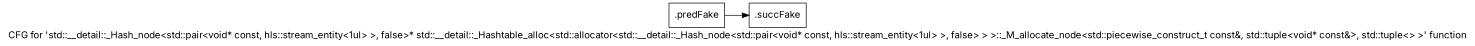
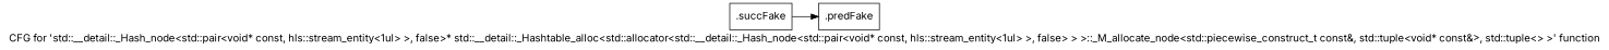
  digraph {
    label="CFG for 'std::__detail::_Hash_node\<std::pair\<void* const, hls::stream_entity\<1ul\> \>, false\>* std::__detail::_Hashtable_alloc\<std::allocator\<std::__detail::_Hash_node\<std::pair\<void* const, hls::stream_entity\<1ul\> \>, false\> \> \>::_M_allocate_node\<std::piecewise_construct_t const&, std::tuple\<void* const&\>, std::tuple\<\> \>' function"
    rankdir=LR
    fontname=Inter
    node [shape=record fontname=Inter]
    n1 [label="{.predFake}"]
    n2 [filename="/mnt/xilinx/Vitis_HLS/2021.2/tps/lnx64/gcc-6.2.0/lib/gcc/x86_64-pc-linux-gnu/6.2.0/../../../../include/c++/6.2.0/bits/hashtable_policy.h" label="{.succFake}" linenumber=1955]
-   n1 -> n2 [execusionnum=4 filename="/mnt/xilinx/Vitis_HLS/2021.2/tps/lnx64/gcc-6.2.0/lib/gcc/x86_64-pc-linux-gnu/6.2.0/../../../../include/c++/6.2.0/bits/hashtable_policy.h" fontname=Inter]
+   n2 -> n1 [execusionnum=4 filename="/mnt/xilinx/Vitis_HLS/2021.2/tps/lnx64/gcc-6.2.0/lib/gcc/x86_64-pc-linux-gnu/6.2.0/../../../../include/c++/6.2.0/bits/hashtable_policy.h" fontname=Inter]
  }
